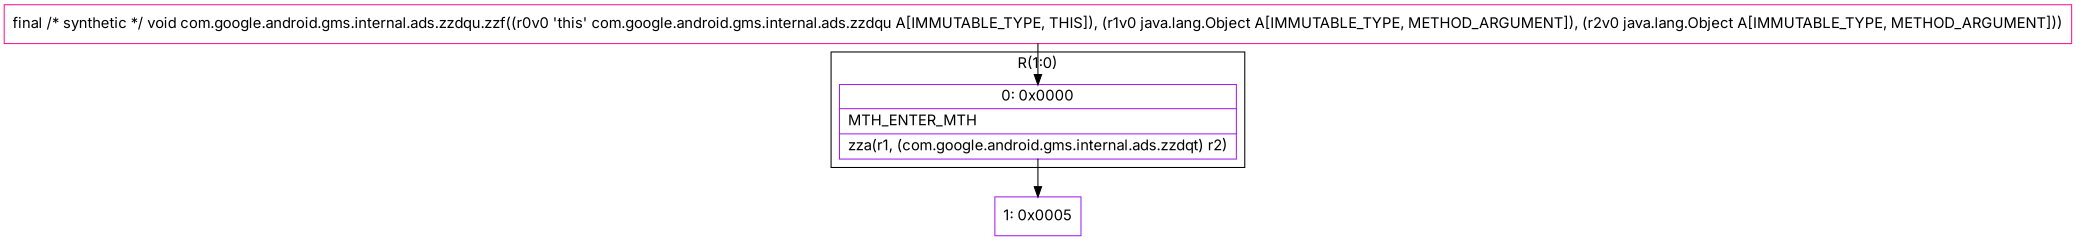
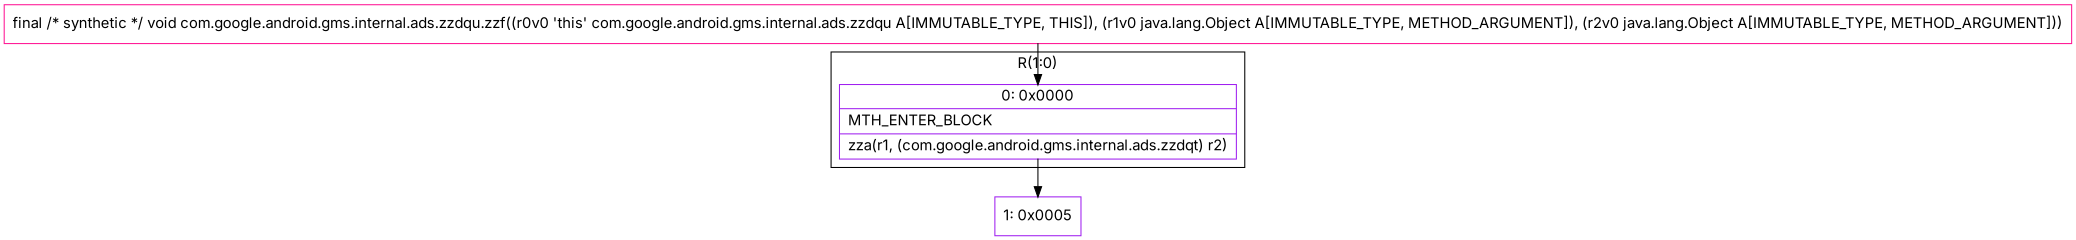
  digraph {
    fontname=Inter
    node [color=purple shape=record fontname=Inter]
    edge [fontname=Inter]
-   n1 [label="{0\:\ 0x0000|MTH_ENTER_MTH\l|zza(r1, (com.google.android.gms.internal.ads.zzdqt) r2)\l}"]
+   n1 [label="{0\:\ 0x0000|MTH_ENTER_BLOCK\l|zza(r1, (com.google.android.gms.internal.ads.zzdqt) r2)\l}"]
    n2 [label="{1\:\ 0x0005}"]
    n3 [label="{final \/* synthetic *\/ void com.google.android.gms.internal.ads.zzdqu.zzf((r0v0 'this' com.google.android.gms.internal.ads.zzdqu A[IMMUTABLE_TYPE, THIS]), (r1v0 java.lang.Object A[IMMUTABLE_TYPE, METHOD_ARGUMENT]), (r2v0 java.lang.Object A[IMMUTABLE_TYPE, METHOD_ARGUMENT])) }" color=deeppink]
    subgraph cluster_1 {
      label="R(1:0)"
      n1
    }
    n1 -> n2
    n3 -> n1
  }
